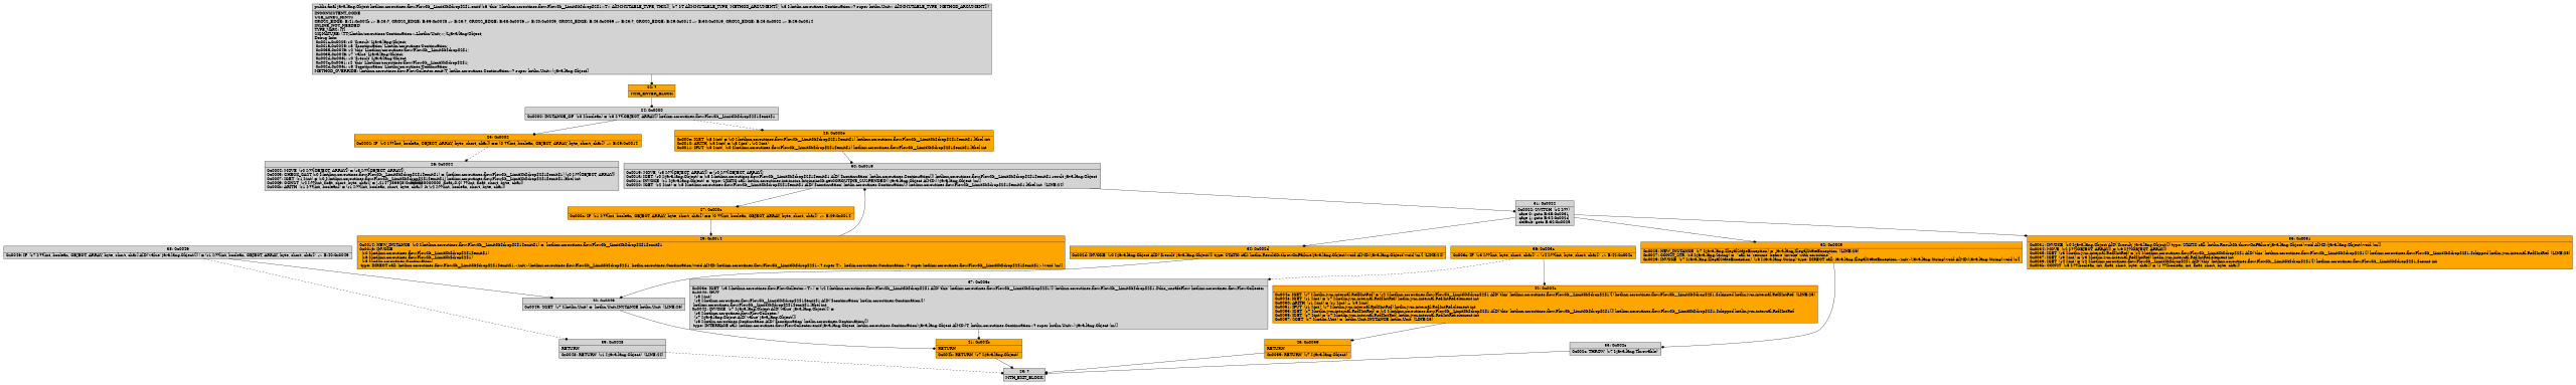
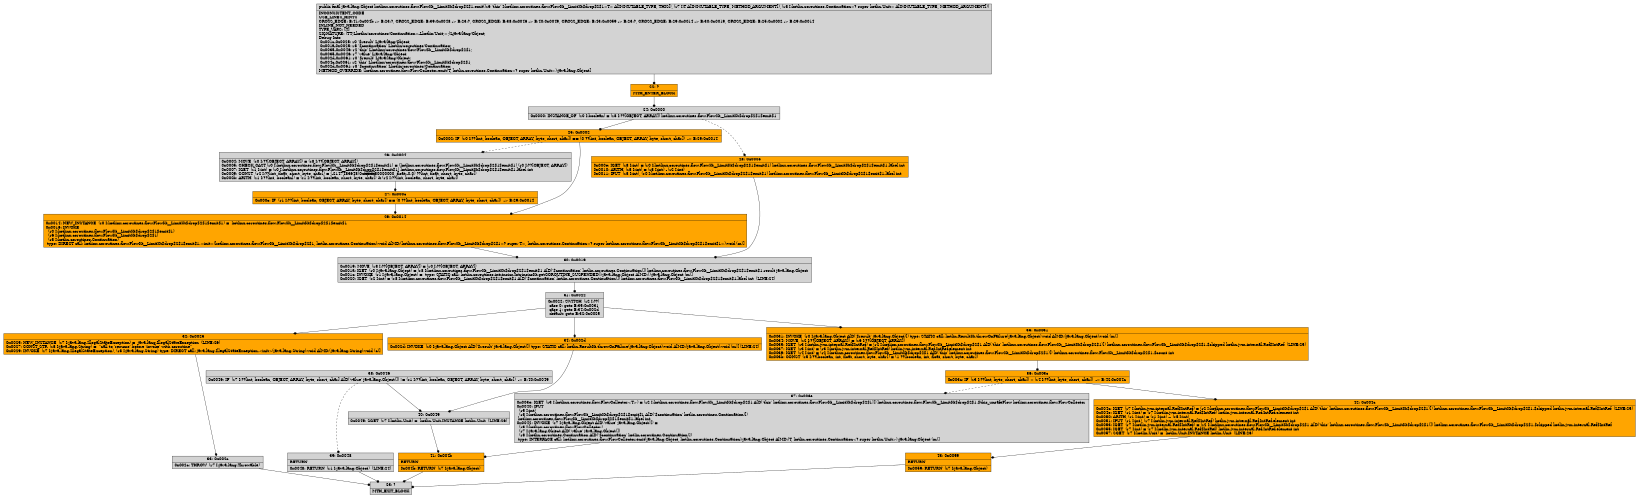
  digraph {
    node [fillcolor=orange shape=record style=filled]
    edge [arrowhead=diamond]
    n1 [label="{22\:\ ?|MTH_ENTER_BLOCK\l}"]
    n2 [fillcolor=lightgrey label="{24\:\ 0x0000|0x0000: INSTANCE_OF  (r0 I:boolean) = (r8 I:??[OBJECT, ARRAY]) kotlinx.coroutines.flow.FlowKt__LimitKt$drop$2$1$emit$1 \l}"]
    n3 [label="{25\:\ 0x0002|0x0002: IF  (r0 I:??[int, boolean, OBJECT, ARRAY, byte, short, char]) == (0 ??[int, boolean, OBJECT, ARRAY, byte, short, char])  \-\> B:29:0x0014 \l}"]
    n4 [label="{28\:\ 0x000e|0x000e: IGET  (r8 I:int) = (r0 I:kotlinx.coroutines.flow.FlowKt__LimitKt$drop$2$1$emit$1) kotlinx.coroutines.flow.FlowKt__LimitKt$drop$2$1$emit$1.label int \l0x0010: ARITH  (r8 I:int) = (r8 I:int) \- (r2 I:int) \l0x0011: IPUT  (r8 I:int), (r0 I:kotlinx.coroutines.flow.FlowKt__LimitKt$drop$2$1$emit$1) kotlinx.coroutines.flow.FlowKt__LimitKt$drop$2$1$emit$1.label int \l}"]
    n5 [fillcolor=lightgrey label="{26\:\ 0x0004|0x0004: MOVE  (r0 I:??[OBJECT, ARRAY]) = (r8 I:??[OBJECT, ARRAY]) \l0x0005: CHECK_CAST (r0 I:kotlinx.coroutines.flow.FlowKt__LimitKt$drop$2$1$emit$1) = (kotlinx.coroutines.flow.FlowKt__LimitKt$drop$2$1$emit$1) (r0 I:??[OBJECT, ARRAY]) \l0x0007: IGET  (r1 I:int) = (r0 I:kotlinx.coroutines.flow.FlowKt__LimitKt$drop$2$1$emit$1) kotlinx.coroutines.flow.FlowKt__LimitKt$drop$2$1$emit$1.label int \l0x0009: CONST  (r2 I:??[int, float, short, byte, char]) = (\-2147483648(0xffffffff80000000, float:\-0.0) ??[int, float, short, byte, char]) \l0x000b: ARITH  (r1 I:??[int, boolean]) = (r1 I:??[int, boolean, short, byte, char]) & (r2 I:??[int, boolean, short, byte, char]) \l}"]
    n6 [label="{29\:\ 0x0014|0x0014: NEW_INSTANCE  (r0 I:kotlinx.coroutines.flow.FlowKt__LimitKt$drop$2$1$emit$1) =  kotlinx.coroutines.flow.FlowKt__LimitKt$drop$2$1$emit$1 \l0x0016: INVOKE  \l  (r0 I:kotlinx.coroutines.flow.FlowKt__LimitKt$drop$2$1$emit$1)\l  (r6 I:kotlinx.coroutines.flow.FlowKt__LimitKt$drop$2$1)\l  (r8 I:kotlin.coroutines.Continuation)\l type: DIRECT call: kotlinx.coroutines.flow.FlowKt__LimitKt$drop$2$1$emit$1.\<init\>(kotlinx.coroutines.flow.FlowKt__LimitKt$drop$2$1, kotlin.coroutines.Continuation):void A[MD:(kotlinx.coroutines.flow.FlowKt__LimitKt$drop$2$1\<? super T\>, kotlin.coroutines.Continuation\<? super kotlinx.coroutines.flow.FlowKt__LimitKt$drop$2$1$emit$1\>):void (m)]\l}"]
    n7 [label="{27\:\ 0x000c|0x000c: IF  (r1 I:??[int, boolean, OBJECT, ARRAY, byte, short, char]) == (0 ??[int, boolean, OBJECT, ARRAY, byte, short, char])  \-\> B:29:0x0014 \l}"]
    n8 [fillcolor=lightgrey label="{30\:\ 0x0019|0x0019: MOVE  (r8 I:??[OBJECT, ARRAY]) = (r0 I:??[OBJECT, ARRAY]) \l0x001a: IGET  (r0 I:java.lang.Object) = (r8 I:kotlinx.coroutines.flow.FlowKt__LimitKt$drop$2$1$emit$1 A[D('$continuation' kotlin.coroutines.Continuation)]) kotlinx.coroutines.flow.FlowKt__LimitKt$drop$2$1$emit$1.result java.lang.Object \l0x001c: INVOKE  (r1 I:java.lang.Object) =  type: STATIC call: kotlin.coroutines.intrinsics.IntrinsicsKt.getCOROUTINE_SUSPENDED():java.lang.Object A[MD:():java.lang.Object (m)]\l0x0020: IGET  (r2 I:int) = (r8 I:kotlinx.coroutines.flow.FlowKt__LimitKt$drop$2$1$emit$1 A[D('$continuation' kotlin.coroutines.Continuation)]) kotlinx.coroutines.flow.FlowKt__LimitKt$drop$2$1$emit$1.label int  (LINE:24)\l}"]
    n9 [fillcolor=lightgrey label="{31\:\ 0x0022|0x0022: SWITCH  (r2 I:??)\l case 0: goto B:35:0x0031\l case 1: goto B:34:0x002d\l default: goto B:32:0x0025 \l}"]
    n10 [label="{32\:\ 0x0025|0x0025: NEW_INSTANCE  (r7 I:java.lang.IllegalStateException) =  java.lang.IllegalStateException  (LINE:26)\l0x0027: CONST_STR  (r8 I:java.lang.String) =  \"call to 'resume' before 'invoke' with coroutine\" \l0x0029: INVOKE  (r7 I:java.lang.IllegalStateException), (r8 I:java.lang.String) type: DIRECT call: java.lang.IllegalStateException.\<init\>(java.lang.String):void A[MD:(java.lang.String):void (c)]\l}"]
    n11 [label="{34\:\ 0x002d|0x002d: INVOKE  (r0 I:java.lang.Object A[D('$result' java.lang.Object)]) type: STATIC call: kotlin.ResultKt.throwOnFailure(java.lang.Object):void A[MD:(java.lang.Object):void (m)] (LINE:24)\l}"]
    n12 [label="{35\:\ 0x0031|0x0031: INVOKE  (r0 I:java.lang.Object A[D('$result' java.lang.Object)]) type: STATIC call: kotlin.ResultKt.throwOnFailure(java.lang.Object):void A[MD:(java.lang.Object):void (m)]\l0x0034: MOVE  (r2 I:??[OBJECT, ARRAY]) = (r6 I:??[OBJECT, ARRAY]) \l0x0035: IGET  (r3 I:kotlin.jvm.internal.Ref$IntRef) = (r2 I:kotlinx.coroutines.flow.FlowKt__LimitKt$drop$2$1 A[D('this' kotlinx.coroutines.flow.FlowKt__LimitKt$drop$2$1)]) kotlinx.coroutines.flow.FlowKt__LimitKt$drop$2$1.$skipped kotlin.jvm.internal.Ref$IntRef  (LINE:25)\l0x0037: IGET  (r3 I:int) = (r3 I:kotlin.jvm.internal.Ref$IntRef) kotlin.jvm.internal.Ref.IntRef.element int \l0x0039: IGET  (r4 I:int) = (r2 I:kotlinx.coroutines.flow.FlowKt__LimitKt$drop$2$1 A[D('this' kotlinx.coroutines.flow.FlowKt__LimitKt$drop$2$1)]) kotlinx.coroutines.flow.FlowKt__LimitKt$drop$2$1.$count int \l0x003b: CONST  (r5 I:??[boolean, int, float, short, byte, char]) = (1 ??[boolean, int, float, short, byte, char]) \l}"]
    n13 [fillcolor=lightgrey label="{33\:\ 0x002c|0x002c: THROW  (r7 I:java.lang.Throwable) \l}"]
    n14 [fillcolor=lightgrey label="{40\:\ 0x0049|0x0049: SGET  (r7 I:kotlin.Unit) =  kotlin.Unit.INSTANCE kotlin.Unit  (LINE:26)\l}"]
    n15 [label="{36\:\ 0x003c|0x003c: IF  (r3 I:??[int, byte, short, char]) \< (r4 I:??[int, byte, short, char])  \-\> B:42:0x004c \l}"]
    n16 [fillcolor=lightgrey label="{23\:\ ?|MTH_EXIT_BLOCK\l}"]
    n17 [label="{41\:\ 0x004b|RETURN\l|0x004b: RETURN  (r7 I:java.lang.Object) \l}"]
    n18 [fillcolor=lightgrey label="{37\:\ 0x003e|0x003e: IGET  (r3 I:kotlinx.coroutines.flow.FlowCollector\<T\>) = (r2 I:kotlinx.coroutines.flow.FlowKt__LimitKt$drop$2$1 A[D('this' kotlinx.coroutines.flow.FlowKt__LimitKt$drop$2$1)]) kotlinx.coroutines.flow.FlowKt__LimitKt$drop$2$1.$this_unsafeFlow kotlinx.coroutines.flow.FlowCollector \l0x0040: IPUT  \l  (r5 I:int)\l  (r8 I:kotlinx.coroutines.flow.FlowKt__LimitKt$drop$2$1$emit$1 A[D('$continuation' kotlin.coroutines.Continuation)])\l kotlinx.coroutines.flow.FlowKt__LimitKt$drop$2$1$emit$1.label int \l0x0042: INVOKE  (r7 I:java.lang.Object A[D('value' java.lang.Object)]) = \l  (r3 I:kotlinx.coroutines.flow.FlowCollector)\l  (r7 I:java.lang.Object A[D('value' java.lang.Object)])\l  (r8 I:kotlin.coroutines.Continuation A[D('$continuation' kotlin.coroutines.Continuation)])\l type: INTERFACE call: kotlinx.coroutines.flow.FlowCollector.emit(java.lang.Object, kotlin.coroutines.Continuation):java.lang.Object A[MD:(T, kotlin.coroutines.Continuation\<? super kotlin.Unit\>):java.lang.Object (m)]\l}"]
    n19 [label="{42\:\ 0x004c|0x004c: IGET  (r7 I:kotlin.jvm.internal.Ref$IntRef) = (r2 I:kotlinx.coroutines.flow.FlowKt__LimitKt$drop$2$1 A[D('this' kotlinx.coroutines.flow.FlowKt__LimitKt$drop$2$1)]) kotlinx.coroutines.flow.FlowKt__LimitKt$drop$2$1.$skipped kotlin.jvm.internal.Ref$IntRef  (LINE:25)\l0x004e: IGET  (r1 I:int) = (r7 I:kotlin.jvm.internal.Ref$IntRef) kotlin.jvm.internal.Ref.IntRef.element int \l0x0050: ARITH  (r1 I:int) = (r1 I:int) + (r5 I:int) \l0x0051: IPUT  (r1 I:int), (r7 I:kotlin.jvm.internal.Ref$IntRef) kotlin.jvm.internal.Ref.IntRef.element int \l0x0053: IGET  (r7 I:kotlin.jvm.internal.Ref$IntRef) = (r2 I:kotlinx.coroutines.flow.FlowKt__LimitKt$drop$2$1 A[D('this' kotlinx.coroutines.flow.FlowKt__LimitKt$drop$2$1)]) kotlinx.coroutines.flow.FlowKt__LimitKt$drop$2$1.$skipped kotlin.jvm.internal.Ref$IntRef \l0x0055: IGET  (r7 I:int) = (r7 I:kotlin.jvm.internal.Ref$IntRef) kotlin.jvm.internal.Ref.IntRef.element int \l0x0057: SGET  (r7 I:kotlin.Unit) =  kotlin.Unit.INSTANCE kotlin.Unit  (LINE:26)\l}"]
    n20 [label="{43\:\ 0x0059|RETURN\l|0x0059: RETURN  (r7 I:java.lang.Object) \l}"]
    n21 [fillcolor=lightgrey label="{38\:\ 0x0046|0x0046: IF  (r7 I:??[int, boolean, OBJECT, ARRAY, byte, short, char] A[D('value' java.lang.Object)]) != (r1 I:??[int, boolean, OBJECT, ARRAY, byte, short, char])  \-\> B:40:0x0049 \l}"]
    n22 [fillcolor=lightgrey label="{39\:\ 0x0048|RETURN\l|0x0048: RETURN  (r1 I:java.lang.Object)  (LINE:24)\l}"]
    n23 [fillcolor=lightgrey label="{public final java.lang.Object kotlinx.coroutines.flow.FlowKt__LimitKt$drop$2$1.emit((r6 'this' I:kotlinx.coroutines.flow.FlowKt__LimitKt$drop$2$1\<T\> A[IMMUTABLE_TYPE, THIS]), (r7 I:T A[IMMUTABLE_TYPE, METHOD_ARGUMENT]), (r8 I:kotlin.coroutines.Continuation\<? super kotlin.Unit\> A[IMMUTABLE_TYPE, METHOD_ARGUMENT]))  | INCONSISTENT_CODE\lUSE_LINES_HINTS\lCROSS_EDGE: B:41:0x004b \-\> B:23:?, CROSS_EDGE: B:39:0x0048 \-\> B:23:?, CROSS_EDGE: B:38:0x0046 \-\> B:40:0x0049, CROSS_EDGE: B:43:0x0059 \-\> B:23:?, CROSS_EDGE: B:29:0x0014 \-\> B:30:0x0019, CROSS_EDGE: B:25:0x0002 \-\> B:29:0x0014\lINLINE_NOT_NEEDED\lTYPE_VARS: [T]\lSIGNATURE: (TT;Lkotlin\/coroutines\/Continuation\<\-Lkotlin\/Unit;\>;)Ljava\/lang\/Object;\lDebug Info:\l  0x001c\-0x0025: r0 '$result' Ljava\/lang\/Object;\l  0x001a\-0x0025: r8 '$continuation' Lkotlin\/coroutines\/Continuation;\l  0x0035\-0x0046: r2 'this' Lkotlinx\/coroutines\/flow\/FlowKt__LimitKt$drop$2$1;\l  0x0035\-0x0046: r7 'value' Ljava\/lang\/Object;\l  0x002d\-0x0061: r0 '$result' Ljava\/lang\/Object;\l  0x004c\-0x0061: r2 'this' Lkotlinx\/coroutines\/flow\/FlowKt__LimitKt$drop$2$1;\l  0x002d\-0x0061: r8 '$continuation' Lkotlin\/coroutines\/Continuation;\lMETHOD_OVERRIDE: [kotlinx.coroutines.flow.FlowCollector.emit(T, kotlin.coroutines.Continuation\<? super kotlin.Unit\>):java.lang.Object]\l}"]
    n1 -> n2 [arrowhead=dot]
    n2 -> n3 [arrowhead=dot]
    n2 -> n4 [style=dashed]
    n3 -> n5 [style=dashed]
+   n3 -> n6 [arrowhead=dot]
    n4 -> n8 [arrowhead=dot]
-   n8 -> n7
+   n5 -> n7
    n6 -> n8 [arrowhead=dot]
    n7 -> n6
    n8 -> n9 [arrowhead=dot]
    n9 -> n10
    n9 -> n11
    n9 -> n12
    n10 -> n13
    n11 -> n14
+   n12 -> n15 [arrowhead=dot]
    n13 -> n16 [arrowhead=dot]
    n14 -> n17
    n15 -> n18 [style=dashed]
    n15 -> n19
    n17 -> n16
    n18 -> n17 [arrowhead=dot]
    n19 -> n20
    n20 -> n16 [arrowhead=dot]
    n21 -> n14
    n21 -> n22 [arrowhead=dot style=dashed]
-   n22 -> n16 [arrowhead=dot style=dashed]
+   n22 -> n16 [arrowhead=dot]
    n23 -> n1 [arrowhead=dot]
  }
